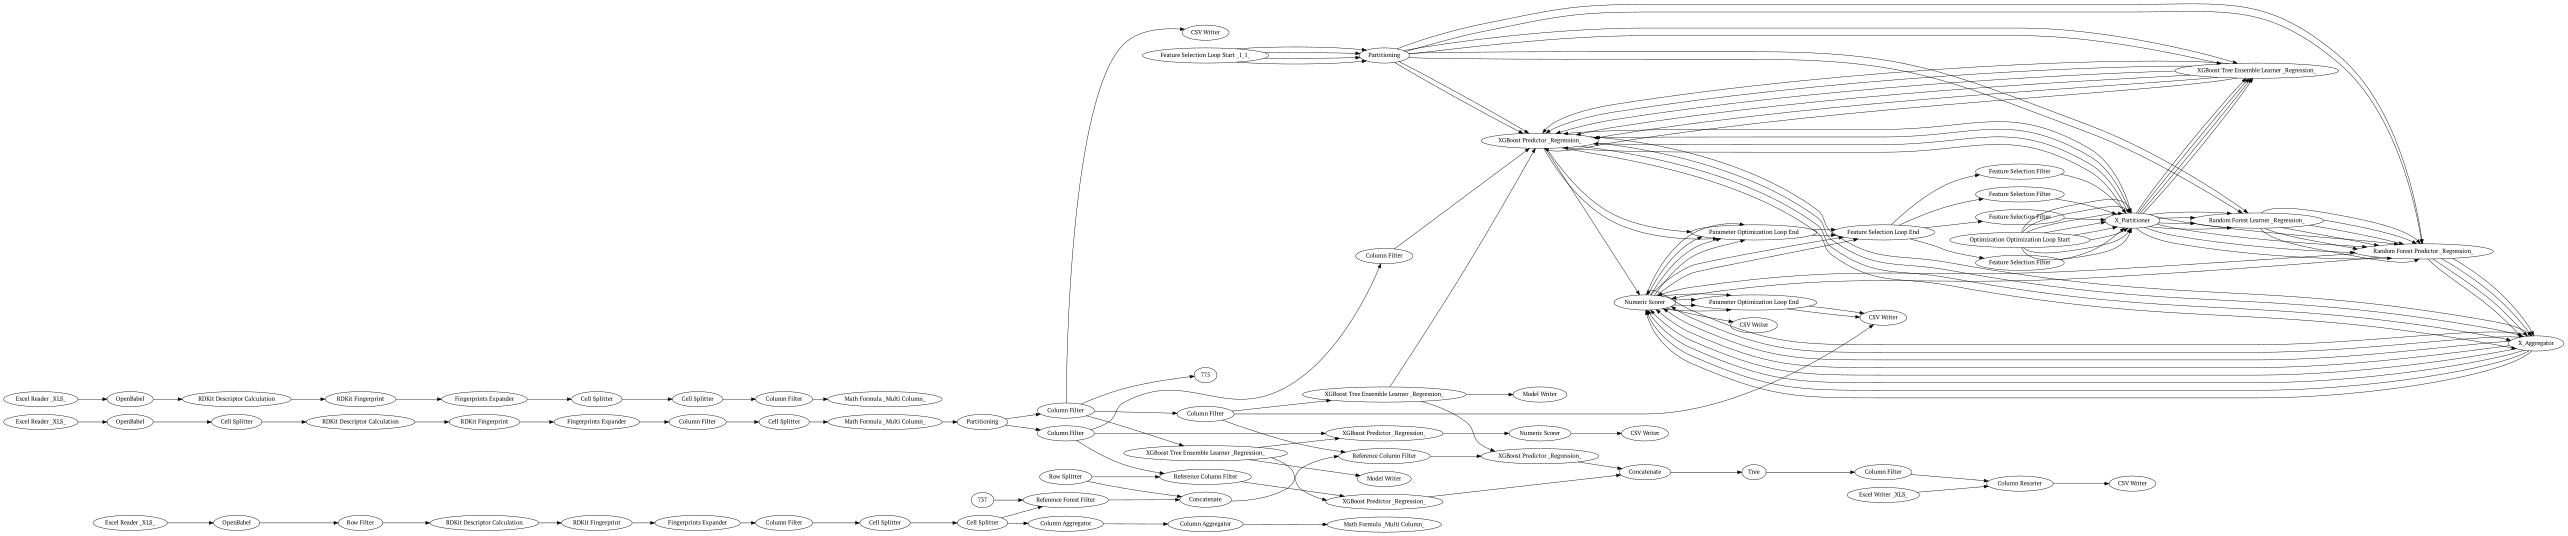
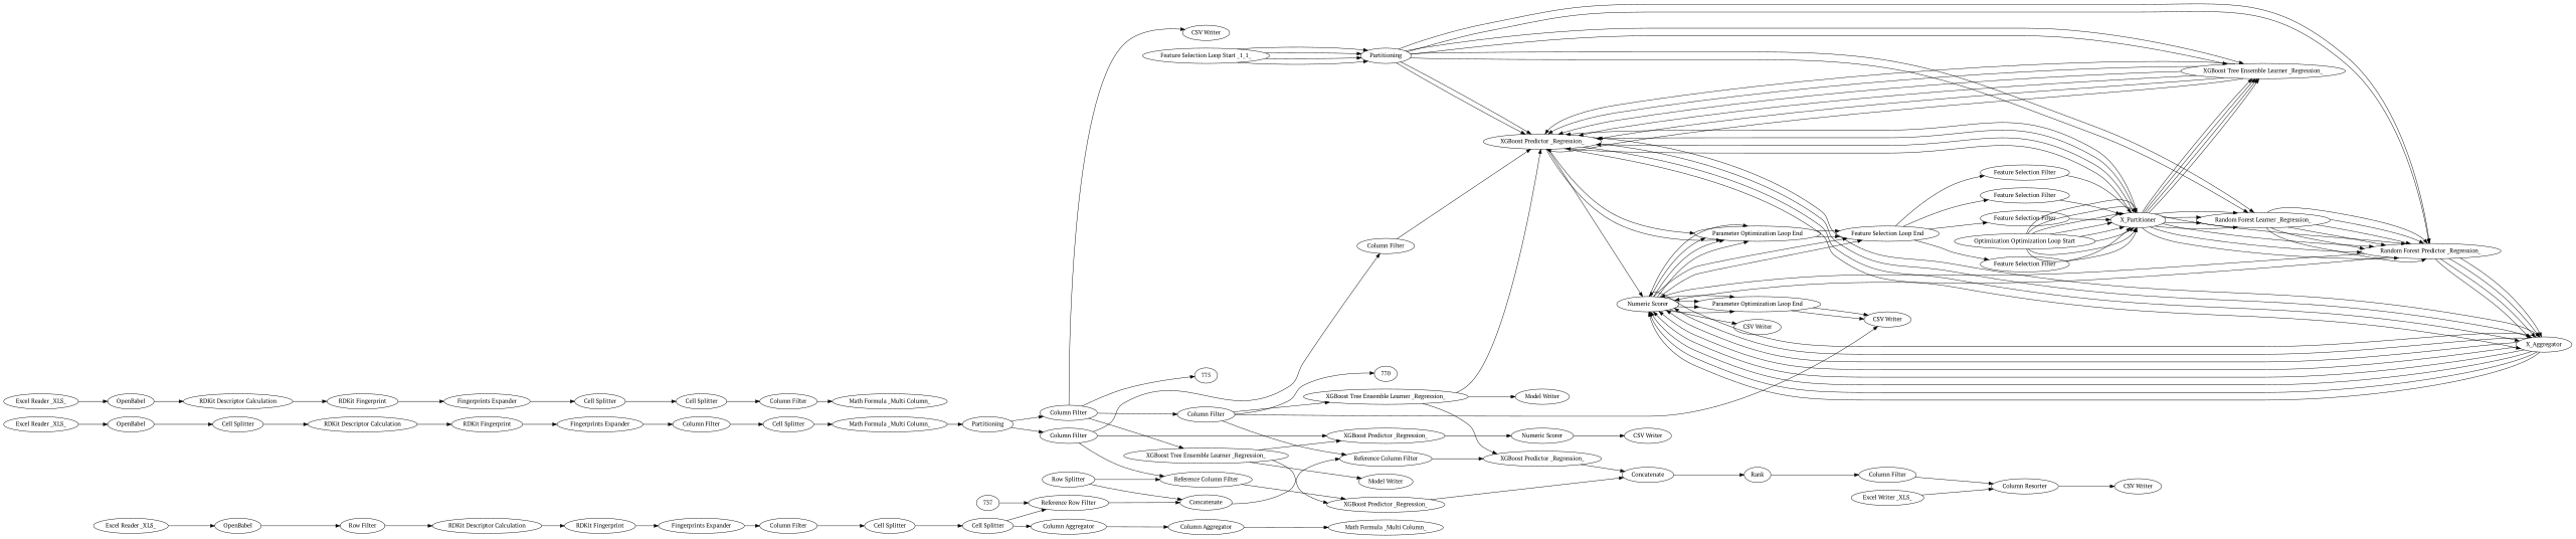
  digraph {
    fontname="PT Serif"
    rankdir=LR
    node [fontname="PT Serif"]
    edge [fontname="PT Serif"]
    n1 [label=OpenBabel]
    n2 [label="Cell Splitter"]
    n3 [label="RDKit Descriptor Calculation"]
    n4 [label="RDKit Fingerprint"]
    n5 [label="Fingerprints Expander"]
    n6 [label="Column Filter"]
    n7 [label="Cell Splitter"]
    n8 [label="Column Filter"]
    n9 [label="Column Filter"]
    n10 [label="CSV Writer"]
    n11 [label="XGBoost Tree Ensemble Learner _Regression_"]
    n12 [label=775]
    n13 [label="XGBoost Tree Ensemble Learner _Regression_"]
    n14 [label="Reference Column Filter"]
    n15 [label="CSV Writer"]
+   770
    n17 [label="XGBoost Predictor _Regression_"]
    n18 [label="Model Writer"]
    n19 [label="XGBoost Predictor _Regression_"]
    n20 [label="Numeric Scorer"]
    n21 [label="CSV Writer"]
    n22 [label="Parameter Optimization Loop End"]
    n23 [label="Parameter Optimization Loop End"]
    n24 [label="Feature Selection Loop End"]
    n25 [label="Feature Selection Filter"]
    n26 [label="Feature Selection Filter"]
    n27 [label="Feature Selection Filter"]
    n28 [label="Feature Selection Filter"]
    n29 [label="XGBoost Predictor _Regression_"]
    n30 [label=X_Aggregator]
    n31 [label="Excel Reader _XLS_"]
    n32 [label=Partitioning]
    n33 [label="Column Filter"]
    n34 [label="Reference Column Filter"]
    n35 [label="Column Filter"]
    n36 [label="Model Writer"]
    n37 [label="XGBoost Predictor _Regression_"]
    n38 [label=Concatenate]
    n39 [label="Row Splitter"]
    n40 [label=Concatenate]
-   n41 [label=Tree]
+   n41 [label=Rank]
    n42 [label=OpenBabel]
    n43 [label="Row Filter"]
    n44 [label="RDKit Descriptor Calculation"]
    n45 [label="RDKit Fingerprint"]
    n46 [label="Fingerprints Expander"]
    n47 [label="Column Filter"]
    n48 [label="Excel Reader _XLS_"]
    n49 [label="Cell Splitter"]
    n50 [label="Cell Splitter"]
    n51 [label="Column Aggregator"]
    n52 [label="Column Aggregator"]
    n53 [label="Math Formula _Multi Column_"]
-   n54 [label="Reference Forest Filter"]
+   n54 [label="Reference Row Filter"]
    n55 [label=OpenBabel]
    n56 [label="RDKit Descriptor Calculation"]
    n57 [label="RDKit Fingerprint"]
    n58 [label="Fingerprints Expander"]
    n59 [label="Cell Splitter"]
    n60 [label="Excel Reader _XLS_"]
    n61 [label="Cell Splitter"]
    n62 [label="Column Filter"]
    n63 [label="Math Formula _Multi Column_"]
    n64 [label="Numeric Scorer"]
    n65 [label="CSV Writer"]
    n66 [label="Column Filter"]
    n67 [label="Column Resorter"]
    n68 [label="CSV Writer"]
    n69 [label="Excel Writer _XLS_"]
    n70 [label=X_Partitioner]
    n71 [label="Random Forest Learner _Regression_"]
    n72 [label="Random Forest Predictor _Regression_"]
    n73 [label="XGBoost Tree Ensemble Learner _Regression_"]
    n74 [label="Optimization Optimization Loop Start"]
    n75 [label=Partitioning]
    n76 [label="Feature Selection Loop Start _1_1_"]
    n77 [label="Math Formula _Multi Column_"]
    737
    n1 -> n2
    n2 -> n3
    n3 -> n4
    n4 -> n5
    n5 -> n6
    n6 -> n7
    n7 -> n77
    n8 -> n9
    n8 -> n10
    n8 -> n11
    n8 -> n12
    n9 -> n13
    n9 -> n14
    n9 -> n15
+   n9 -> 770
    n11 -> n17
    n11 -> n18
    n11 -> n19
    n13 -> n29
    n13 -> n36
    n13 -> n37
    n14 -> n37
    n17 -> n38
    n19 -> n64
    n20 -> n21
    n20 -> n22
    n20 -> n22
    n20 -> n22
    n20 -> n22
    n20 -> n23
    n20 -> n23
    n20 -> n23
    n20 -> n23
    n20 -> n24
    n20 -> n24
    n22 -> n24
    n22 -> n24
    n23 -> n15
    n23 -> n15
    n24 -> n25
    n24 -> n26
    n24 -> n27
    n24 -> n28
    n25 -> n70
    n26 -> n70
    n27 -> n70
    n28 -> n70
    n29 -> n20
    n29 -> n22
    n29 -> n22
    n29 -> n30
    n29 -> n30
    n29 -> n30
    n29 -> n30
    n30 -> n20
    n30 -> n20
    n30 -> n20
    n30 -> n20
    n30 -> n20
    n30 -> n20
    n30 -> n20
    n30 -> n20
    n31 -> n1
    n32 -> n8
    n32 -> n33
    n33 -> n19
    n33 -> n34
    n33 -> n35
    n34 -> n17
    n35 -> n29
    n37 -> n38
    n38 -> n41
    n39 -> n34
    n39 -> n40
    n40 -> n14
    n41 -> n66
    n42 -> n43
    n43 -> n44
    n44 -> n45
    n45 -> n46
    n46 -> n47
    n47 -> n49
    n48 -> n42
    n49 -> n50
    n50 -> n51
    n50 -> n54
    n51 -> n52
    n52 -> n53
    n54 -> n40
    n55 -> n56
    n56 -> n57
    n57 -> n58
    n58 -> n59
    n59 -> n61
    n60 -> n55
    n61 -> n62
    n62 -> n63
    n64 -> n65
    n66 -> n67
    n67 -> n68
    n69 -> n67
    n70 -> n29
    n70 -> n29
    n70 -> n29
    n70 -> n29
    n70 -> n71
    n70 -> n71
    n70 -> n71
    n70 -> n71
    n70 -> n72
    n70 -> n72
    n70 -> n72
    n70 -> n72
    n70 -> n73
    n70 -> n73
    n70 -> n73
    n70 -> n73
    n71 -> n72
    n71 -> n72
    n71 -> n72
    n71 -> n72
    n71 -> n72
    n71 -> n72
    n72 -> n20
    n72 -> n20
    n72 -> n30
    n72 -> n30
    n72 -> n30
    n72 -> n30
    n73 -> n29
    n73 -> n29
    n73 -> n29
    n73 -> n29
    n73 -> n29
    n73 -> n29
    n74 -> n70
    n74 -> n70
    n74 -> n70
    n74 -> n70
    n74 -> n70
    n74 -> n70
    n74 -> n70
    n74 -> n70
    n75 -> n29
    n75 -> n29
    n75 -> n71
    n75 -> n71
    n75 -> n72
    n75 -> n72
    n75 -> n73
    n75 -> n73
    n76 -> n75
    n76 -> n75
    n76 -> n75
    n76 -> n75
    n77 -> n32
    737 -> n54
  }
